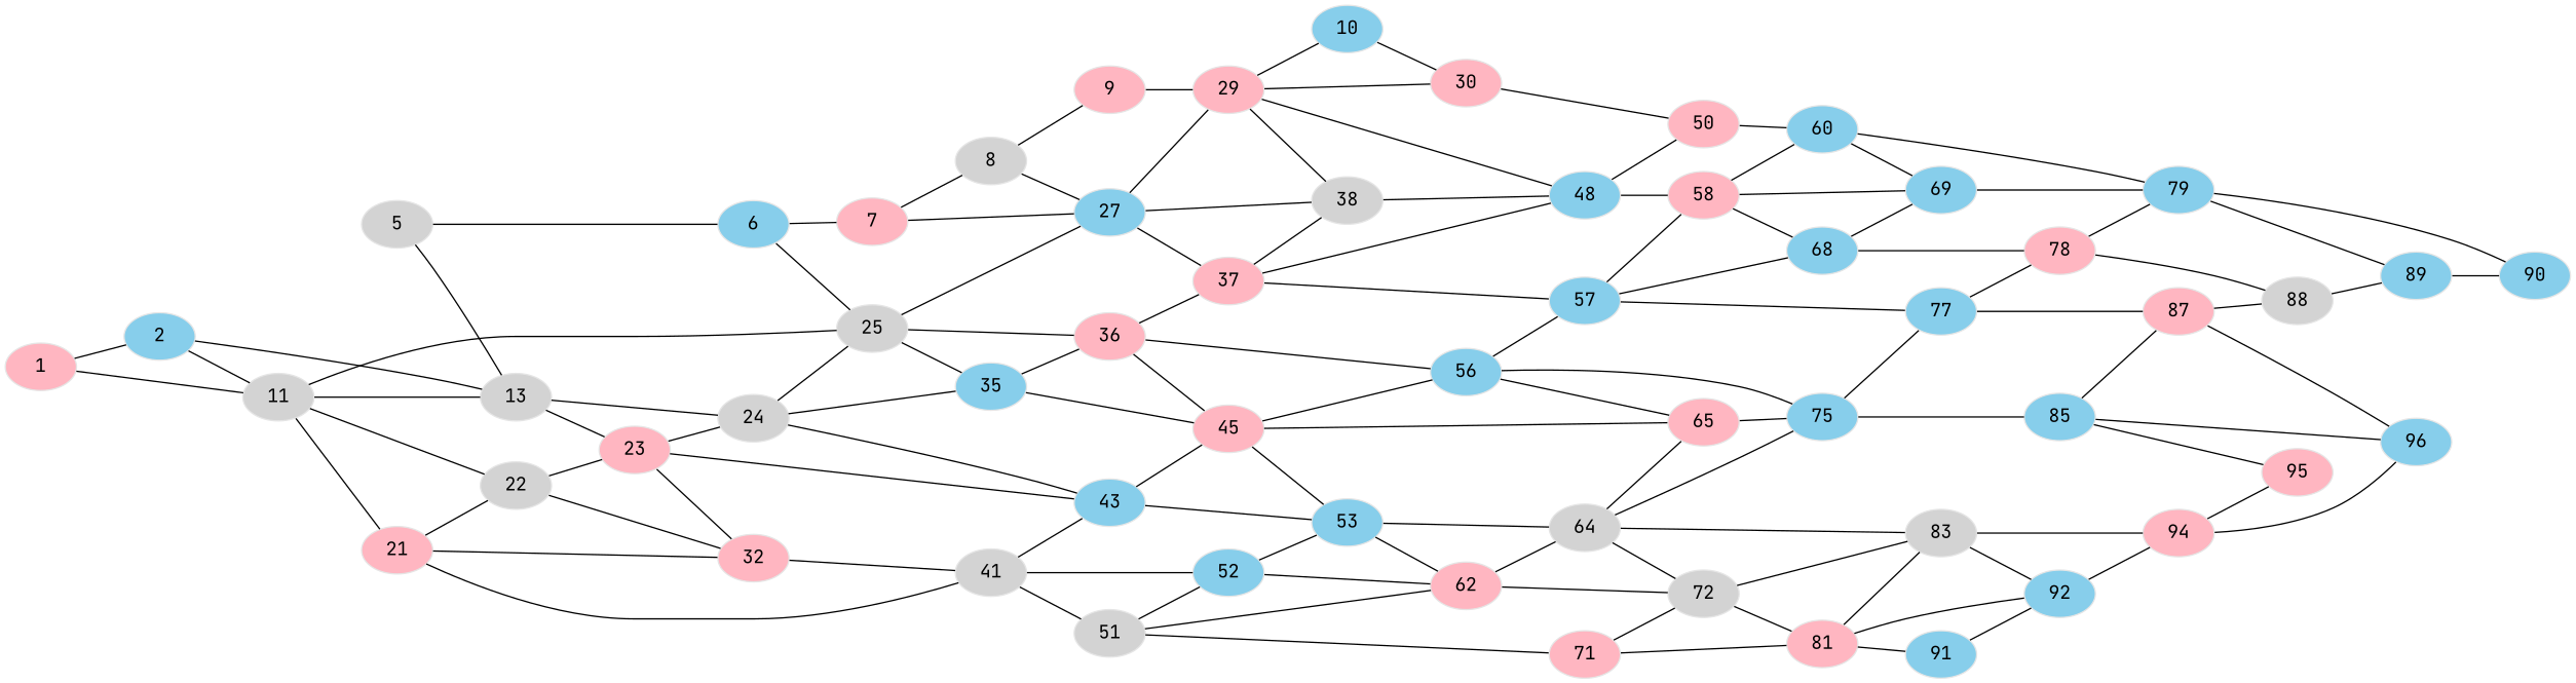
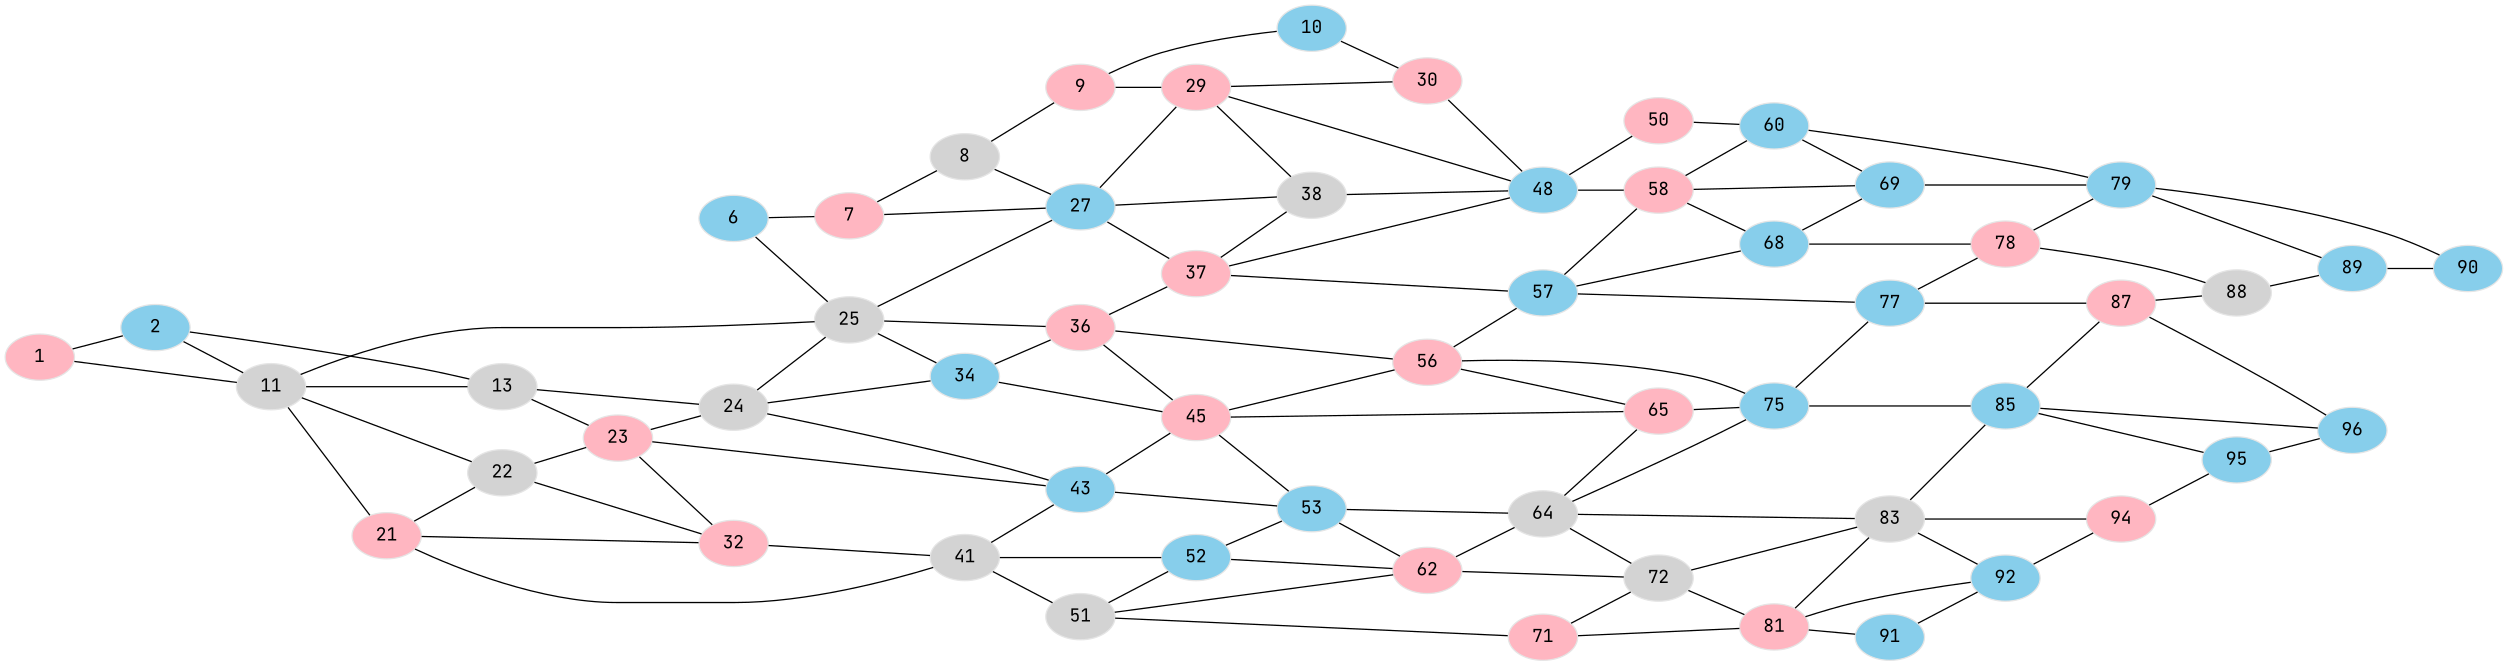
  graph {
    fontname="JetBrains Mono"
    rankdir=LR
    node [color=gray90 fillcolor=skyblue fontname="JetBrains Mono" style=filled]
    edge [fontname="JetBrains Mono"]
    2 [super="+3"]
    11 [fillcolor=lightgrey super="+12"]
    13 [fillcolor=lightgrey super="+14"]
    1 [fillcolor=lightpink]
    25 [fillcolor=lightgrey super="+26"]
    21 [fillcolor=lightpink super="+31"]
    22 [fillcolor=lightgrey]
    23 [fillcolor=lightpink super="+33"]
    24 [fillcolor=lightgrey super="+34"]
-   5 [fillcolor=lightgrey super="+15"]
    6 [super="+16"]
    7 [fillcolor=lightpink super="+17"]
    27 [super="+28"]
-   35
+   35 [label=34]
    36 [fillcolor=lightpink super="+46"]
    8 [fillcolor=lightgrey super="+18"]
    9 [fillcolor=lightpink super="+19"]
    29 [fillcolor=lightpink super="+39"]
    37 [fillcolor=lightpink super="+47"]
    38 [fillcolor=lightgrey]
    10 [super="+20"]
    30 [fillcolor=lightpink super="+40"]
    48 [super="+49"]
    50 [fillcolor=lightpink]
    32 [fillcolor=lightpink]
    41 [fillcolor=lightgrey super="+42"]
    43 [super="+44"]
    51 [fillcolor=lightgrey super="+61"]
    52
    45 [fillcolor=lightpink super="+55"]
    53 [super="+54"]
-   56 [super="+66"]
+   56 [fillcolor=lightpink super="+66"]
    57 [super="+67"]
    58 [fillcolor=lightpink super="+59"]
    60 [super="+70"]
    65 [fillcolor=lightpink]
    75 [super="+76"]
    68
    77
    62 [fillcolor=lightpink super="+63"]
    71 [fillcolor=lightpink]
    64 [fillcolor=lightgrey super="+74"]
    69
    79 [super="+80"]
    72 [fillcolor=lightgrey super="+73"]
    81 [fillcolor=lightpink super="+82"]
    83 [fillcolor=lightgrey super="+84"]
    85 [super="+86"]
    78 [fillcolor=lightpink]
    87 [fillcolor=lightpink super="+97"]
    89 [super="+99"]
    90 [super="+100"]
    92 [super="+93"]
    94 [fillcolor=lightpink]
    88 [fillcolor=lightgrey super="+98"]
    91
-   95 [fillcolor=lightpink]
+   95
    96
    2 -- 11
    2 -- 13
    11 -- 13
    11 -- 25
    11 -- 21
    11 -- 22
    13 -- 23
    13 -- 24
    1 -- 2
    1 -- 11
    25 -- 27
    25 -- 35
    25 -- 36
    21 -- 22
    21 -- 32
    21 -- 41
    22 -- 23
    22 -- 32
    23 -- 24 [weight=2]
    23 -- 32
    23 -- 43
    24 -- 25
    24 -- 35
    24 -- 43
-   5 -- 13
-   5 -- 6 [weight=2]
    6 -- 25
    6 -- 7 [weight=2]
    7 -- 27
    7 -- 8 [weight=2]
    27 -- 29
    27 -- 37
    27 -- 38
    35 -- 36
    35 -- 45
    36 -- 37 [weight=2]
    36 -- 45
    36 -- 56
    8 -- 27
    8 -- 9 [weight=2]
    9 -- 29
-   29 -- 10 [weight=2]
+   9 -- 10 [weight=2]
    29 -- 38
    29 -- 30 [weight=2]
    29 -- 48
    37 -- 38
    37 -- 48
    37 -- 57
    38 -- 48
    10 -- 30
-   30 -- 50
+   30 -- 48
    48 -- 50
    48 -- 58 [weight=2]
    50 -- 60
    32 -- 41
    41 -- 43
    41 -- 51
    41 -- 52
    43 -- 45
    43 -- 53 [weight=2]
    51 -- 52
    51 -- 62
    51 -- 71
    52 -- 53
    52 -- 62
    45 -- 53
    45 -- 56
    45 -- 65
    53 -- 62
    53 -- 64
    56 -- 57 [weight=2]
    56 -- 65
    56 -- 75
    57 -- 58
    57 -- 68
    57 -- 77
    58 -- 60
    58 -- 68
    58 -- 69
    60 -- 69
    60 -- 79
    65 -- 75
    75 -- 77
    75 -- 85 [weight=2]
    68 -- 69
    68 -- 78
    77 -- 78
    77 -- 87
    62 -- 64
    62 -- 72 [weight=2]
    71 -- 72
    71 -- 81
    64 -- 65
    64 -- 75
    64 -- 72
    64 -- 83
    69 -- 79
    79 -- 89
    79 -- 90
    72 -- 81
    72 -- 83
    81 -- 83
    81 -- 92
    81 -- 91
+   83 -- 85
    83 -- 92
    83 -- 94
    85 -- 87
    85 -- 95
    85 -- 96
    78 -- 79
    78 -- 88
    87 -- 88 [weight=2]
    87 -- 96
    89 -- 90 [weight=2]
    92 -- 94
    94 -- 95
    88 -- 89 [weight=2]
    91 -- 92
-   94 -- 96
+   95 -- 96
  }
